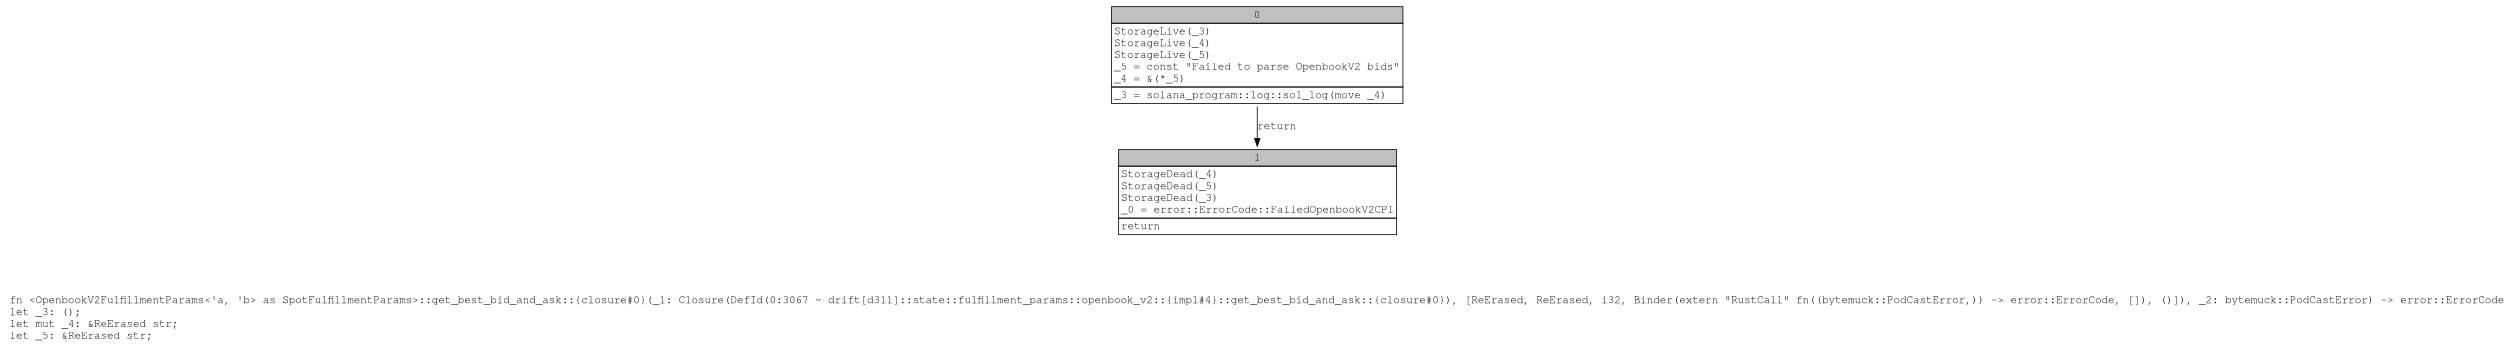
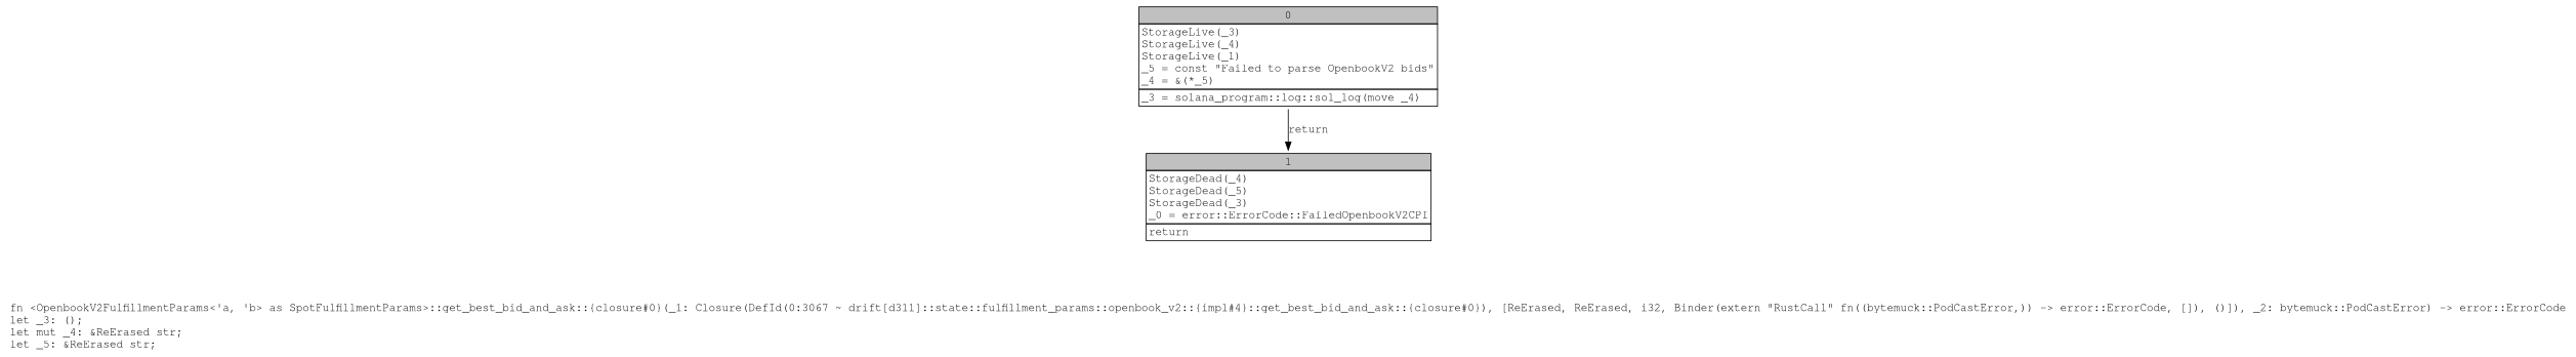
  digraph {
    fontname="Courier, monospace"
    label=<fn &lt;OpenbookV2FulfillmentParams&lt;'a, 'b&gt; as SpotFulfillmentParams&gt;::get_best_bid_and_ask::{closure#0}(_1: Closure(DefId(0:3067 ~ drift[d311]::state::fulfillment_params::openbook_v2::{impl#4}::get_best_bid_and_ask::{closure#0}), [ReErased, ReErased, i32, Binder(extern &quot;RustCall&quot; fn((bytemuck::PodCastError,)) -&gt; error::ErrorCode, []), ()]), _2: bytemuck::PodCastError) -&gt; error::ErrorCode<br align="left"/>let _3: ();<br align="left"/>let mut _4: &amp;ReErased str;<br align="left"/>let _5: &amp;ReErased str;<br align="left"/>>
    node [fontname="Courier, monospace" shape=none]
-   n1 [label=<<table border="0" cellborder="1" cellspacing="0"><tr><td bgcolor="gray" align="center" colspan="1">0</td></tr><tr><td align="left" balign="left">StorageLive(_3)<br/>StorageLive(_4)<br/>StorageLive(_5)<br/>_5 = const &quot;Failed to parse OpenbookV2 bids&quot;<br/>_4 = &amp;(*_5)<br/></td></tr><tr><td align="left">_3 = solana_program::log::sol_log(move _4)</td></tr></table>>]
+   n1 [label=<<table border="0" cellborder="1" cellspacing="0"><tr><td bgcolor="gray" align="center" colspan="1">0</td></tr><tr><td align="left" balign="left">StorageLive(_3)<br/>StorageLive(_4)<br/>StorageLive(_1)<br/>_5 = const &quot;Failed to parse OpenbookV2 bids&quot;<br/>_4 = &amp;(*_5)<br/></td></tr><tr><td align="left">_3 = solana_program::log::sol_log(move _4)</td></tr></table>>]
    n2 [label=<<table border="0" cellborder="1" cellspacing="0"><tr><td bgcolor="gray" align="center" colspan="1">1</td></tr><tr><td align="left" balign="left">StorageDead(_4)<br/>StorageDead(_5)<br/>StorageDead(_3)<br/>_0 = error::ErrorCode::FailedOpenbookV2CPI<br/></td></tr><tr><td align="left">return</td></tr></table>>]
    n1 -> n2 [fontname="Courier, monospace" label=return]
  }
